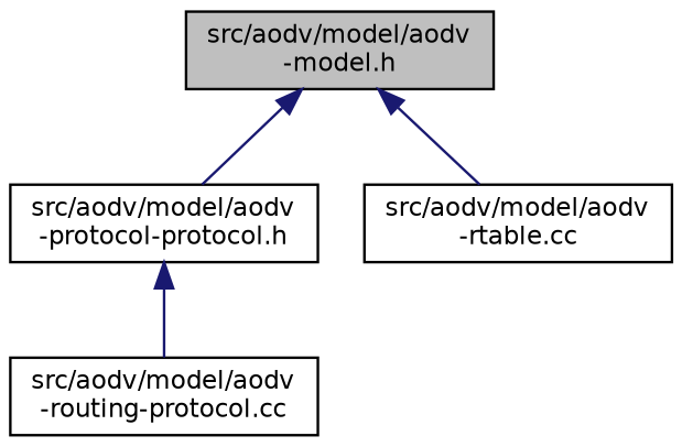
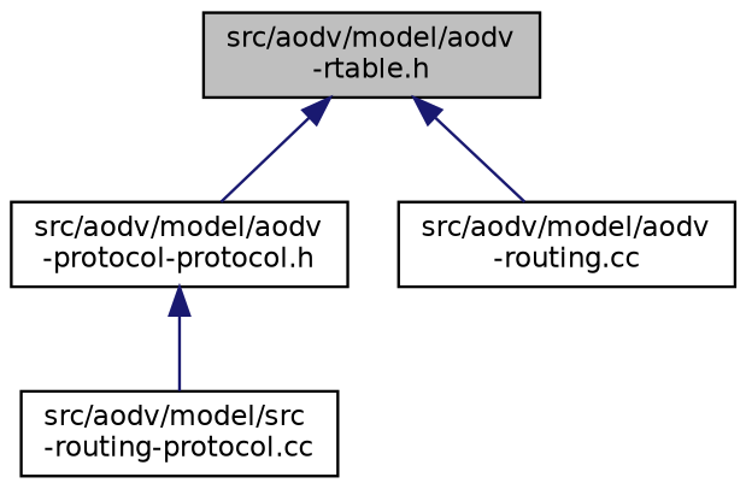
  digraph {
    node [color=black fillcolor=white fontname=Helvetica fontsize=10 shape=record style=filled]
    edge [color=midnightblue dir=back fontname=Helvetica fontsize=10 labelfontname=Helvetica labelfontsize=10 style=solid]
-   n1 [fillcolor=grey75 fontcolor=black height=0.2 label="src/aodv/model/aodv\l-model.h" width=0.4]
+   n1 [fillcolor=grey75 fontcolor=black height=0.2 label="src/aodv/model/aodv\l-rtable.h" width=0.4]
    n2 [height=0.2 label="src/aodv/model/aodv\l-protocol-protocol.h" width=0.4]
-   n3 [height=0.2 label="src/aodv/model/aodv\l-rtable.cc" width=0.4]
-   n4 [height=0.2 label="src/aodv/model/aodv\l-routing-protocol.cc" width=0.4]
+   n3 [height=0.2 label="src/aodv/model/aodv\l-routing.cc" width=0.4]
+   n4 [height=0.2 label="src/aodv/model/src\l-routing-protocol.cc" width=0.4]
    n1 -> n2
    n1 -> n3
    n2 -> n4
  }
